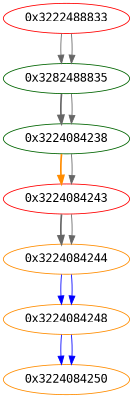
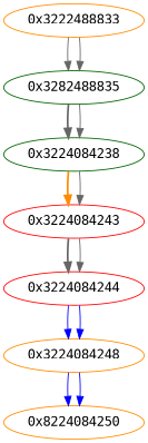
  digraph {
    fontname="DejaVu Sans Mono"
    node [color=darkorange fontname="DejaVu Sans Mono"]
    edge [color=gray40 fontname="DejaVu Sans Mono" style=solid]
    n1 [color=darkgreen label="0x3282488835"]
    n2 [color=darkgreen label="0x3224084238"]
    n3 [color=red label="0x3224084243"]
-   n4 [label="0x3224084244"]
-   n5 [color=red label="0x3222488833"]
+   n4 [color=red label="0x3224084244"]
+   n5 [label="0x3222488833"]
    n6 [label="0x3224084248"]
-   n7 [label="0x3224084250"]
+   n7 [label="0x8224084250"]
    n1 -> n2 [style=bold]
    n1 -> n2
    n2 -> n3 [color=darkorange style=bold]
    n2 -> n3
    n3 -> n4 [style=bold]
    n3 -> n4
    n4 -> n6 [color=blue]
    n4 -> n6 [color=blue]
    n5 -> n1
    n5 -> n1
    n6 -> n7 [color=blue]
    n6 -> n7 [color=blue]
  }
